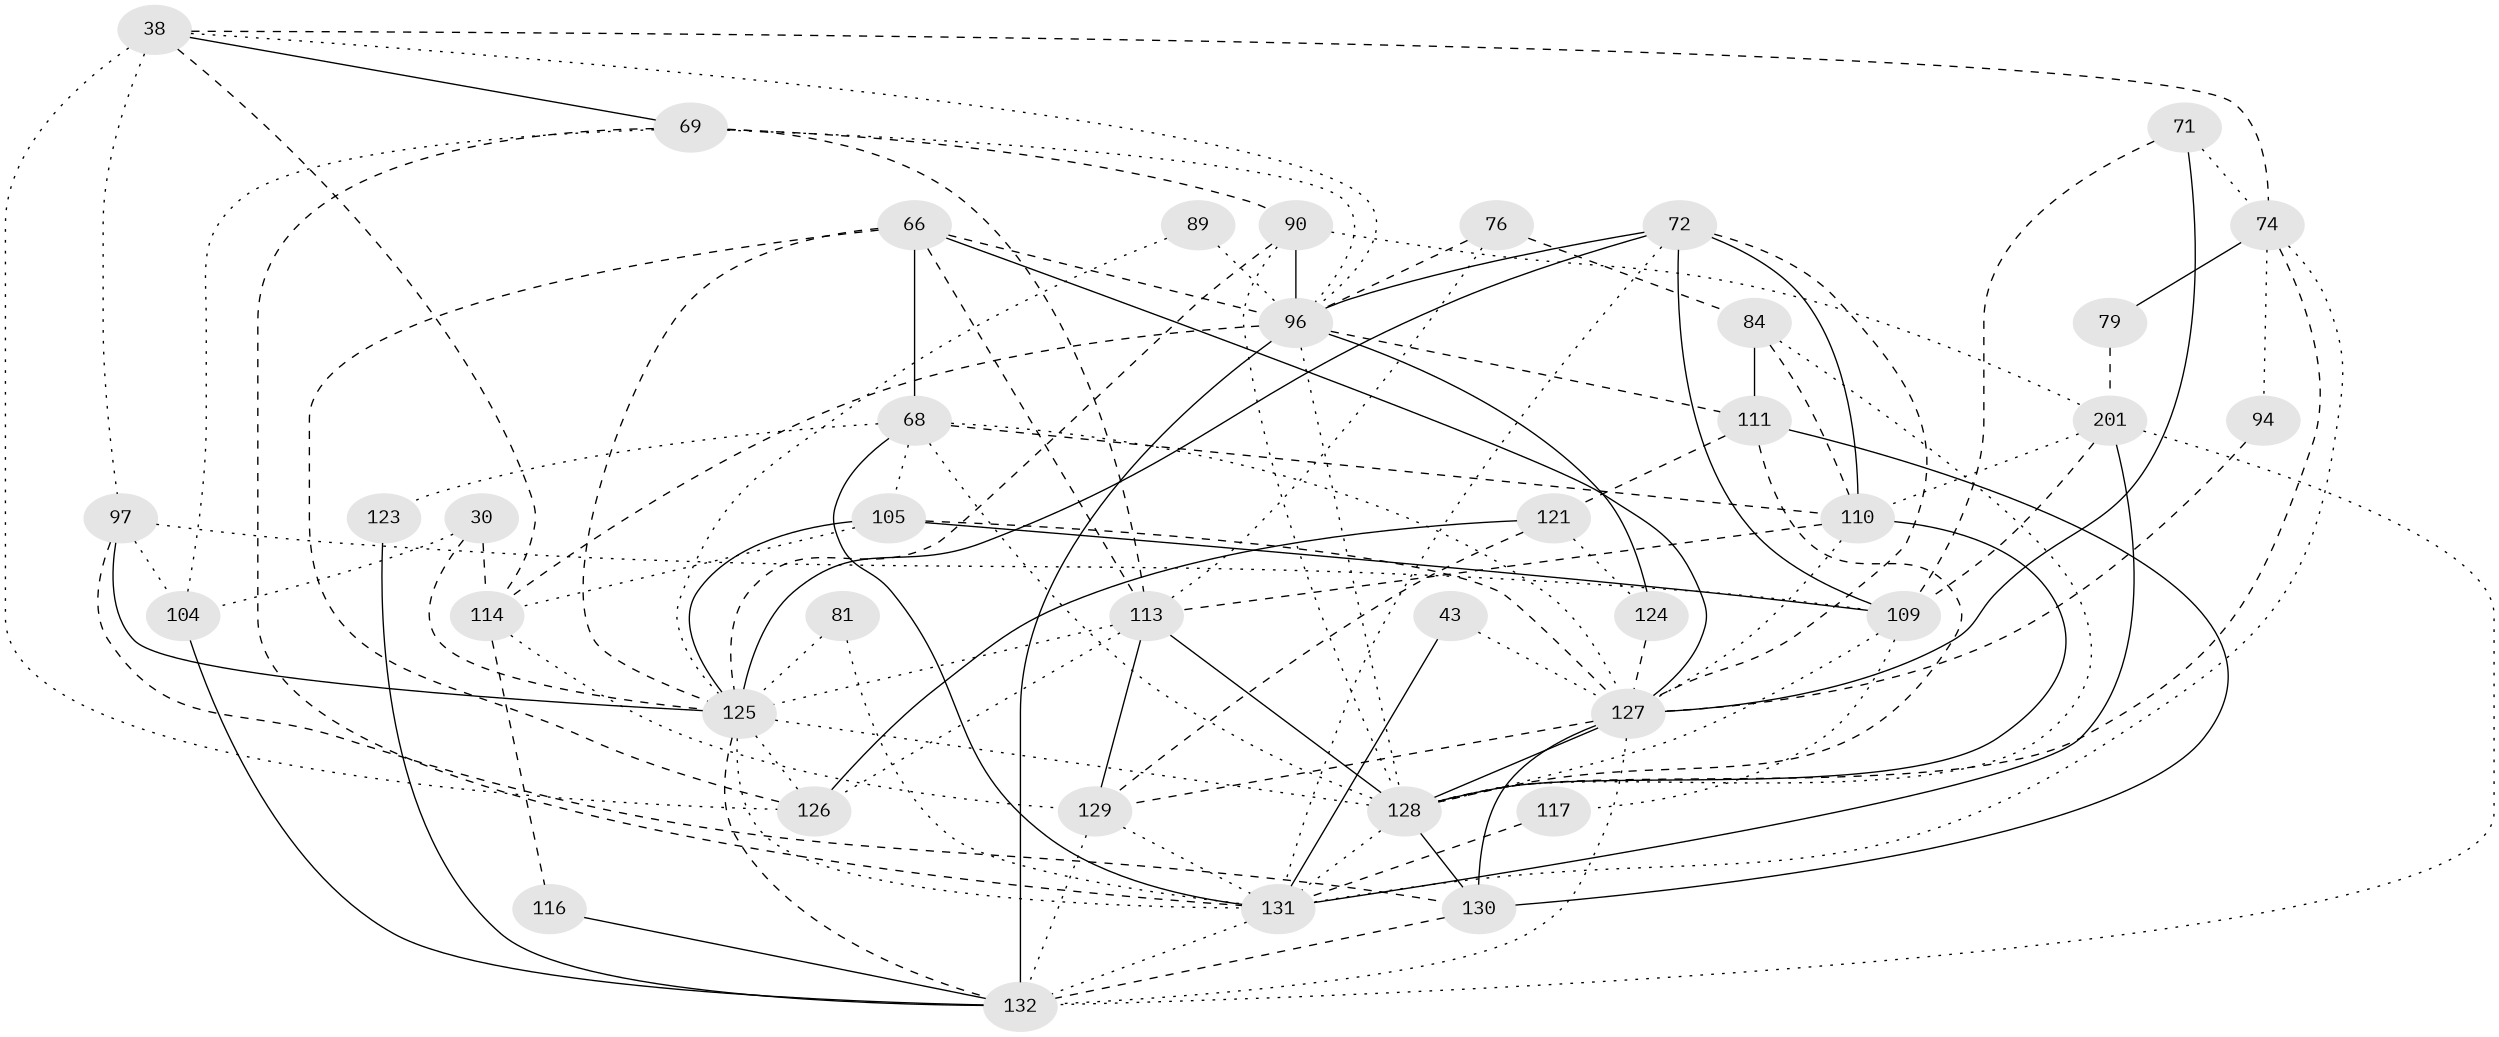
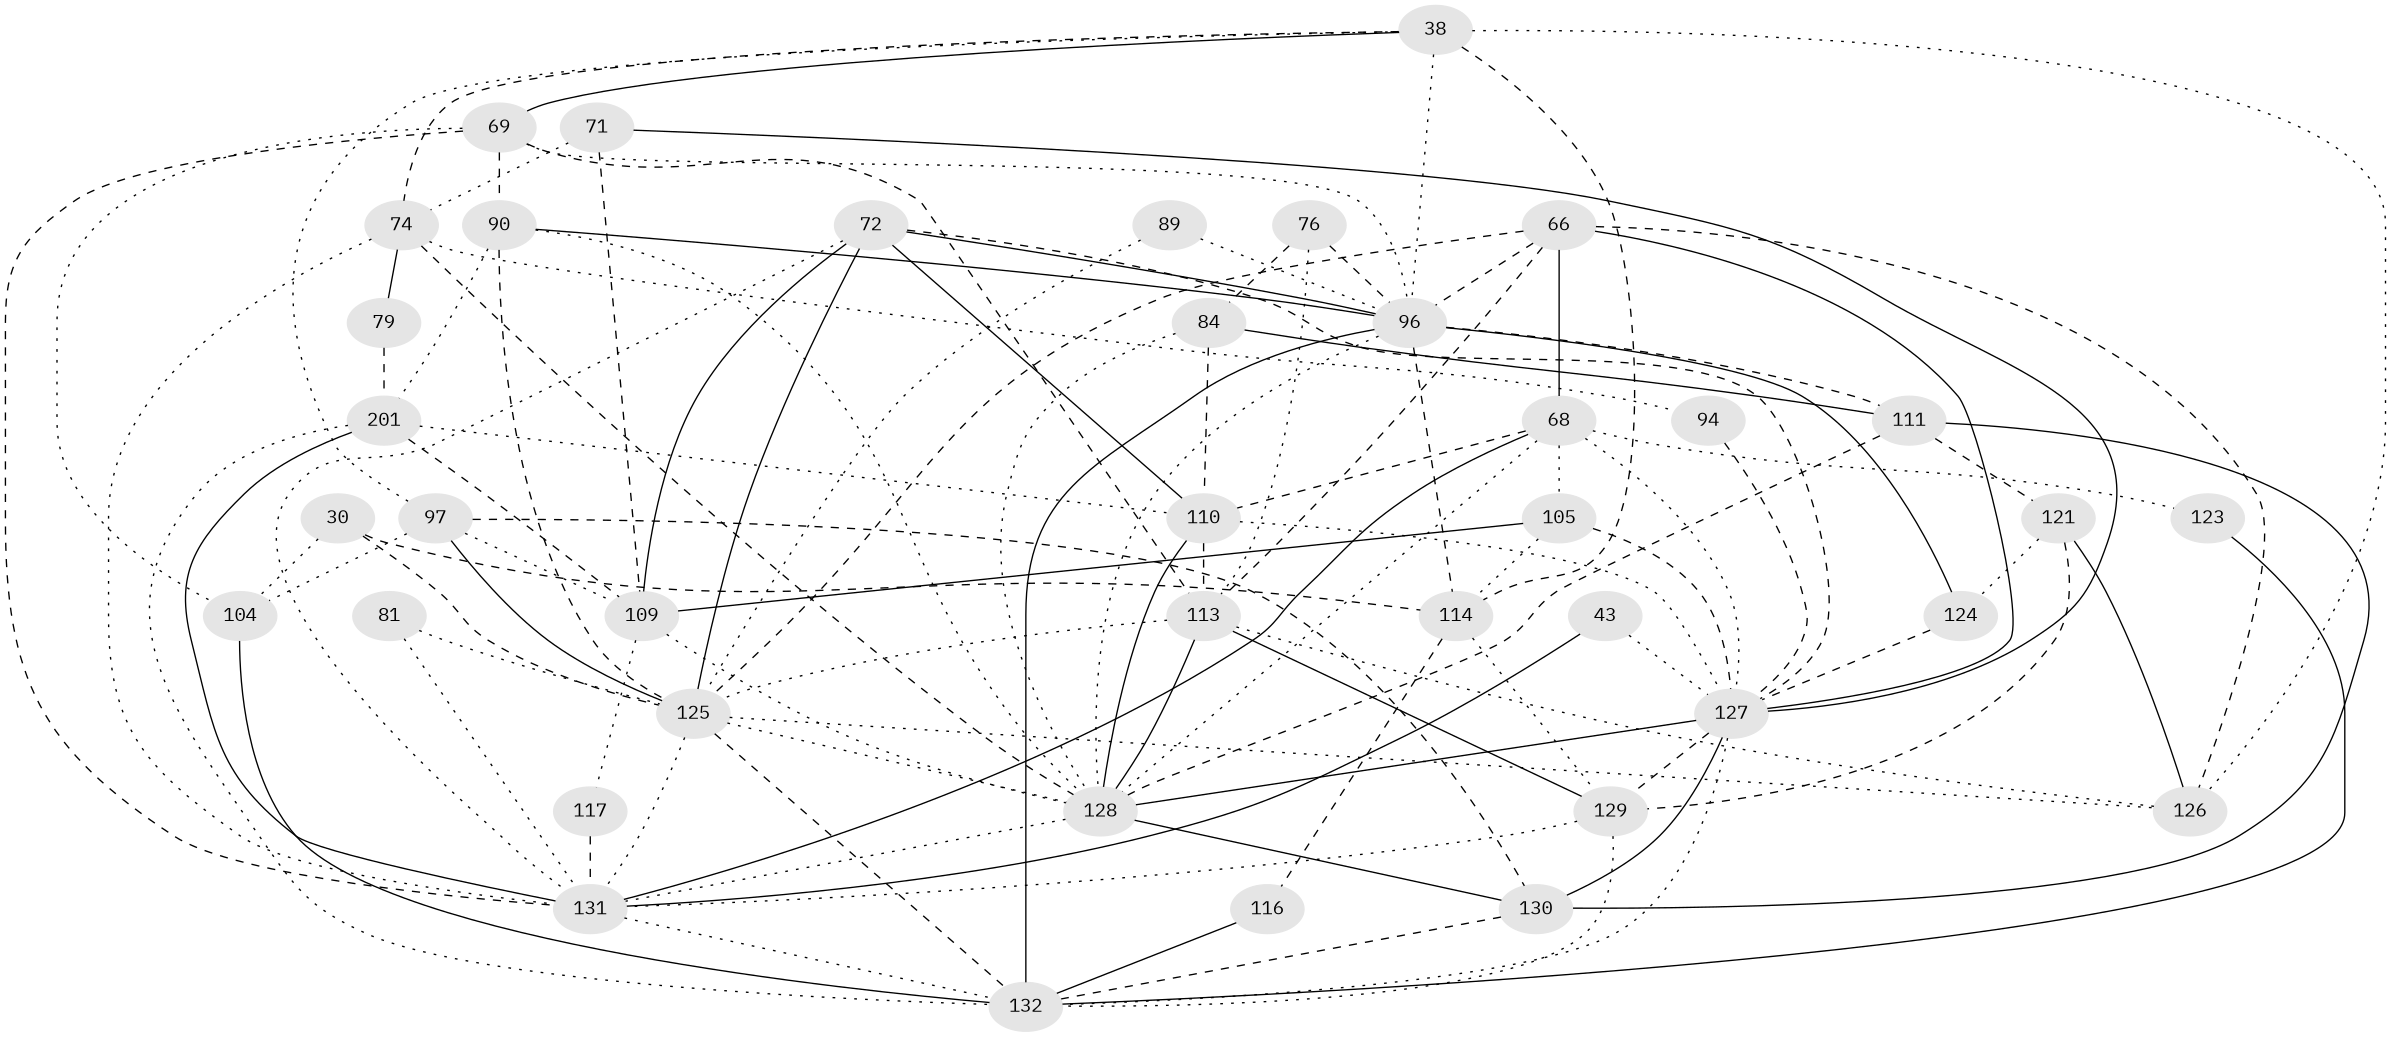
  graph {
    fontname="IBM Plex Mono"
    node [color=gray90 fontname="IBM Plex Mono" style=filled]
    edge [fontname="IBM Plex Mono" style=dotted]
    30
    104
    114 [super="+41+108"]
    125 [super="+3+40+16+112+118+120"]
    132 [super="+65+106+107"]
    116
    129 [super="+13+53+87"]
    126 [super="+95+35"]
    131 [super="+82+122"]
    128 [super="+58+119+113"]
    38 [super="+22"]
    69 [super="+42"]
    74 [super="+23"]
    96 [super="+24+83+44+63"]
    97 [super="+60"]
    n16 [label=113 super="+25+78"]
    90
    79
    94
    111 [super="+91"]
    124
    109 [super="+85"]
    130 [super="+59"]
    127 [super="+88+67"]
    43
    66 [super="+18+34+52"]
    68 [super="+6+7+48+55"]
    105 [super="+5"]
    110 [super="+99"]
    123
    n31 [label=201 super="+19"]
    71
    117 [super="+10"]
    72 [super="+32+70"]
    76
    84
    81
    121
    89
    30 -- 104
    30 -- 114 [style=dashed]
    30 -- 125 [style=dashed]
    104 -- 132 [style=solid weight=2]
    114 -- 116 [style=dashed]
    114 -- 129
    125 -- 132 [style=dashed]
    125 -- 126 [weight=2]
    125 -- 131
    125 -- 128 [weight=6]
    116 -- 132 [style=solid]
    129 -- 132 [weight=2]
    129 -- 131
    131 -- 132 [weight=2]
    128 -- 131 [weight=3]
    128 -- 130 [style=solid]
    38 -- 114 [style=dashed]
    38 -- 126 [weight=2]
    38 -- 69 [style=solid]
    38 -- 74 [style=dashed]
    38 -- 96
    38 -- 97
    69 -- 104
    69 -- 131 [style=dashed weight=2]
    69 -- 96
    69 -- n16 [style=dashed weight=2]
    69 -- 90 [style=dashed]
    74 -- 131 [weight=2]
    74 -- 128 [style=dashed weight=2]
    74 -- 79 [style=solid]
    74 -- 94
    96 -- 114 [style=dashed weight=4]
    96 -- 132 [style=solid weight=3]
    96 -- 128 [weight=2]
    96 -- 111 [style=dashed weight=3]
    96 -- 124 [style=solid]
    97 -- 104
    97 -- 125 [style=solid]
    97 -- 109 [weight=2]
    97 -- 130 [style=dashed]
    n16 -- 125
    n16 -- 129 [style=solid weight=2]
    n16 -- 126
    n16 -- 128 [style=solid]
    90 -- 125 [style=dashed]
    90 -- 128
    90 -- 96 [style=solid]
    90 -- n31 [weight=2]
    79 -- n31 [style=dashed]
    94 -- 127 [style=dashed]
    111 -- 128 [style=dashed weight=2]
    111 -- 130 [style=solid weight=2]
    111 -- 121 [style=dashed]
    124 -- 127 [style=dashed]
    109 -- 128 [weight=2]
    109 -- 117
    130 -- 132 [style=dashed]
    127 -- 132
    127 -- 129 [style=dashed]
    127 -- 128 [style=solid weight=3]
    127 -- 130 [style=solid weight=2]
    43 -- 131 [style=solid]
    43 -- 127
    66 -- 125 [style=dashed weight=2]
    66 -- 126 [style=dashed]
    66 -- 96 [style=dashed]
    66 -- n16 [style=dashed weight=2]
    66 -- 127 [style=solid weight=2]
    66 -- 68 [style=solid weight=3]
    68 -- 131 [style=solid weight=5]
    68 -- 128 [weight=4]
    68 -- 127
    68 -- 105
    68 -- 110 [style=dashed]
    68 -- 123 [weight=2]
    105 -- 114
-   105 -- 125 [style=solid]
    105 -- 109 [style=solid]
    105 -- 127 [style=dashed]
    110 -- 128 [style=solid]
    110 -- n16 [style=dashed weight=2]
    110 -- 127 [weight=2]
    123 -- 132 [style=solid]
    n31 -- 132
    n31 -- 131 [style=solid weight=2]
    n31 -- 109 [style=dashed]
    n31 -- 110 [weight=2]
    71 -- 74
    71 -- 109 [style=dashed]
    71 -- 127 [style=solid]
    117 -- 131 [style=dashed weight=4]
    72 -- 125 [style=solid]
    72 -- 131 [weight=3]
    72 -- 96 [style=solid]
    72 -- 109 [style=solid weight=2]
    72 -- 127 [style=dashed weight=2]
    72 -- 110 [style=solid weight=2]
    76 -- 96 [style=dashed]
    76 -- n16
    76 -- 84 [style=dashed]
    84 -- 128
    84 -- 111 [style=solid weight=2]
    84 -- 110 [style=dashed]
    81 -- 125
    81 -- 131
    121 -- 129 [style=dashed weight=2]
    121 -- 126 [style=solid]
    121 -- 124
    89 -- 125
    89 -- 96
  }
